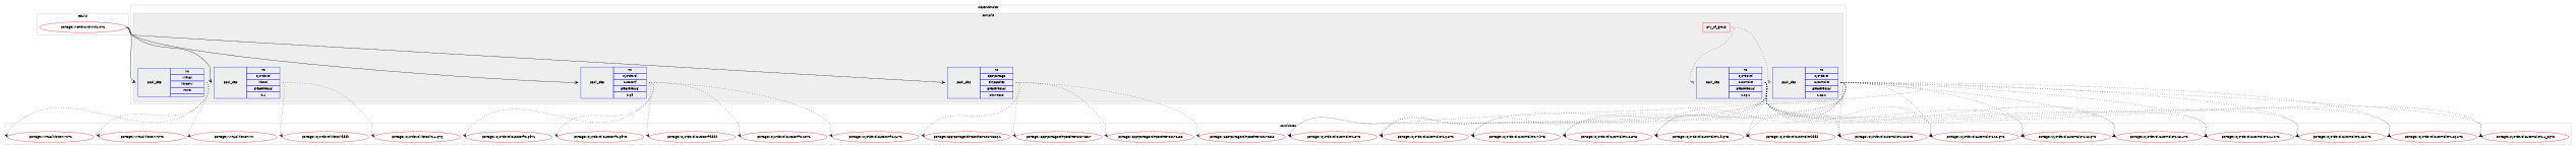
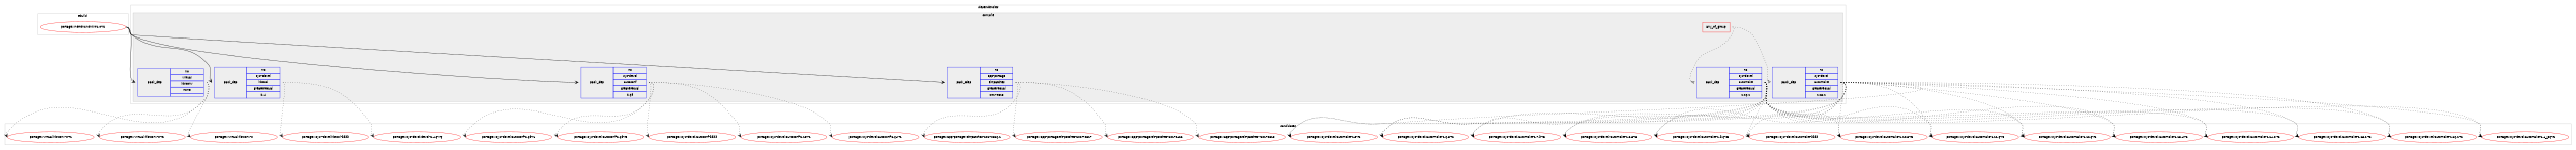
  digraph {
    compound=true
    concentrate=true
    fontname=Helvetica
    fontsize=10
    newrank=true
    rankdir=TB
    ranksep=1.5
    node [color=red fontname=Helvetica fontsize=10]
    edge [arrowhead=vee headport=w style=dotted tailport=e weight=100]
    n1 [label="portage://net-dns/idnkit-1.0-r2" width=4]
    n2 [color=blue label=<<TABLE BORDER="0" CELLBORDER="1" CELLSPACING="0" CELLPADDING="4" WIDTH="220"><TR><TD ROWSPAN="6" CELLPADDING="30">pack_dep</TD></TR><TR><TD WIDTH="110">no</TD></TR><TR><TD>sys-devel</TD></TR><TR><TD>automake</TD></TR><TR><TD>greaterequal</TD></TR><TR><TD>1.16.1</TD></TR></TABLE>> shape=none]
    n3 [color=blue label=<<TABLE BORDER="0" CELLBORDER="1" CELLSPACING="0" CELLPADDING="4" WIDTH="220"><TR><TD ROWSPAN="6" CELLPADDING="30">pack_dep</TD></TR><TR><TD WIDTH="110">no</TD></TR><TR><TD>sys-devel</TD></TR><TR><TD>automake</TD></TR><TR><TD>greaterequal</TD></TR><TR><TD>1.15.1</TD></TR></TABLE>> shape=none]
    n4 [label=<<TABLE BORDER="0" CELLBORDER="1" CELLSPACING="0" CELLPADDING="4"><TR><TD CELLPADDING="10">any_of_group</TD></TR></TABLE>> shape=none]
    n5 [color=blue label=<<TABLE BORDER="0" CELLBORDER="1" CELLSPACING="0" CELLPADDING="4" WIDTH="220"><TR><TD ROWSPAN="6" CELLPADDING="30">pack_dep</TD></TR><TR><TD WIDTH="110">no</TD></TR><TR><TD>app-portage</TD></TR><TR><TD>elt-patches</TD></TR><TR><TD>greaterequal</TD></TR><TR><TD>20170815</TD></TR></TABLE>> shape=none]
    n6 [color=blue label=<<TABLE BORDER="0" CELLBORDER="1" CELLSPACING="0" CELLPADDING="4" WIDTH="220"><TR><TD ROWSPAN="6" CELLPADDING="30">pack_dep</TD></TR><TR><TD WIDTH="110">no</TD></TR><TR><TD>sys-devel</TD></TR><TR><TD>autoconf</TD></TR><TR><TD>greaterequal</TD></TR><TR><TD>2.69</TD></TR></TABLE>> shape=none]
    n7 [color=blue label=<<TABLE BORDER="0" CELLBORDER="1" CELLSPACING="0" CELLPADDING="4" WIDTH="220"><TR><TD ROWSPAN="6" CELLPADDING="30">pack_dep</TD></TR><TR><TD WIDTH="110">no</TD></TR><TR><TD>sys-devel</TD></TR><TR><TD>libtool</TD></TR><TR><TD>greaterequal</TD></TR><TR><TD>2.4</TD></TR></TABLE>> shape=none]
    n8 [color=blue label=<<TABLE BORDER="0" CELLBORDER="1" CELLSPACING="0" CELLPADDING="4" WIDTH="220"><TR><TD ROWSPAN="6" CELLPADDING="30">pack_dep</TD></TR><TR><TD WIDTH="110">no</TD></TR><TR><TD>virtual</TD></TR><TR><TD>libiconv</TD></TR><TR><TD>none</TD></TR><TR><TD></TD></TR></TABLE>> shape=none]
    n9 [label="portage://sys-devel/automake-9999" width=4]
    n10 [label="portage://sys-devel/automake-1.9.6-r5" width=4]
    n11 [label="portage://sys-devel/automake-1.8.5-r5" width=4]
    n12 [label="portage://sys-devel/automake-1.7.9-r3" width=4]
    n13 [label="portage://sys-devel/automake-1.6.3-r2" width=4]
    n14 [label="portage://sys-devel/automake-1.5-r2" width=4]
    n15 [label="portage://sys-devel/automake-1.4_p6-r2" width=4]
    n16 [label="portage://sys-devel/automake-1.16.1-r2" width=4]
    n17 [label="portage://sys-devel/automake-1.15.1-r2" width=4]
    n18 [label="portage://sys-devel/automake-1.14.1-r2" width=4]
    n19 [label="portage://sys-devel/automake-1.13.4-r2" width=4]
    n20 [label="portage://sys-devel/automake-1.12.6-r2" width=4]
    n21 [label="portage://sys-devel/automake-1.11.6-r3" width=4]
    n22 [label="portage://sys-devel/automake-1.10.3-r3" width=4]
    n23 [label="portage://app-portage/elt-patches-20170826.1" width=4]
    n24 [label="portage://app-portage/elt-patches-20170815" width=4]
    n25 [label="portage://app-portage/elt-patches-20170422" width=4]
    n26 [label="portage://app-portage/elt-patches-20170317" width=4]
    n27 [label="portage://sys-devel/autoconf-9999" width=4]
    n28 [label="portage://sys-devel/autoconf-2.69-r5" width=4]
    n29 [label="portage://sys-devel/autoconf-2.69-r4" width=4]
    n30 [label="portage://sys-devel/autoconf-2.64-r1" width=4]
    n31 [label="portage://sys-devel/autoconf-2.13-r1" width=4]
    n32 [label="portage://sys-devel/libtool-9999" width=4]
-   n33 [label="portage://sys-devel/libtool-2.4.6-r6" width=4]
+   n33 [label="portage://sys-devel/devel-2.4.6-r6" width=4]
    n34 [label="portage://virtual/libiconv-0-r2" width=4]
    n35 [label="portage://virtual/libiconv-0-r1" width=4]
    n36 [label="portage://virtual/libiconv-0" width=4]
    subgraph cluster_1 {
      color=gray
      label=<<i>ebuild</i>>
      rank=same
      n1
    }
    subgraph cluster_2 {
      color=gray
      label=<<i>dependencies</i>>
      subgraph cluster_3 {
        color=gray
        fillcolor="#eeeeee"
        label=<<i>compile</i>>
        style=filled
        subgraph sub_4 {
          color=gray
          fillcolor="#eeeeee"
          label=<<i>compile</i>>
          style=filled
          n4
          subgraph sub_5 {
            color=gray
            fillcolor="#eeeeee"
            label=<<i>compile</i>>
            style=filled
            n2
          }
          subgraph sub_6 {
            color=gray
            fillcolor="#eeeeee"
            label=<<i>compile</i>>
            style=filled
            n3
          }
        }
        subgraph sub_7 {
          color=gray
          fillcolor="#eeeeee"
          label=<<i>compile</i>>
          style=filled
          n5
        }
        subgraph sub_8 {
          color=gray
          fillcolor="#eeeeee"
          label=<<i>compile</i>>
          style=filled
          n6
        }
        subgraph sub_9 {
          color=gray
          fillcolor="#eeeeee"
          label=<<i>compile</i>>
          style=filled
          n7
        }
        subgraph sub_10 {
          color=gray
          fillcolor="#eeeeee"
          label=<<i>compile</i>>
          style=filled
          n8
        }
      }
      subgraph cluster_11 {
        color=gray
        fillcolor="#eeeeee"
        label=<<i>compile and run</i>>
        style=filled
      }
      subgraph cluster_12 {
        color=gray
        fillcolor="#eeeeee"
        label=<<i>run</i>>
        style=filled
      }
    }
    subgraph cluster_13 {
      color=gray
      label=<<i>candidates</i>>
      rank=same
      subgraph sub_14 {
        color=black
        label=<<i>candidates</i>>
        nodesep=1
        rank=same
        n9
        n10
        n11
        n12
        n13
        n14
        n15
        n16
        n17
        n18
        n19
        n20
        n21
        n22
      }
      subgraph sub_15 {
        color=black
        label=<<i>candidates</i>>
        nodesep=1
        rank=same
        n9
        n10
        n11
        n12
        n13
        n14
        n15
        n16
        n17
        n18
        n19
        n20
        n21
        n22
      }
      subgraph sub_16 {
        color=black
        label=<<i>candidates</i>>
        nodesep=1
        rank=same
        n23
        n24
        n25
        n26
      }
      subgraph sub_17 {
        color=black
        label=<<i>candidates</i>>
        nodesep=1
        rank=same
        n27
        n28
        n29
        n30
        n31
      }
      subgraph sub_18 {
        color=black
        label=<<i>candidates</i>>
        nodesep=1
        rank=same
        n32
        n33
      }
      subgraph sub_19 {
        color=black
        label=<<i>candidates</i>>
        nodesep=1
        rank=same
        n34
        n35
        n36
      }
    }
    n1 -> n5 [style=solid weight=20]
    n1 -> n6 [style=solid weight=20]
    n1 -> n7 [style=solid weight=20]
    n1 -> n8 [style=solid weight=20]
    n2 -> n9
    n2 -> n10
    n2 -> n11
    n2 -> n12
    n2 -> n13
    n2 -> n14
    n2 -> n15
    n2 -> n16
    n2 -> n17
    n2 -> n18
    n2 -> n19
    n2 -> n20
    n2 -> n21
    n2 -> n22
    n3 -> n9
    n3 -> n10
    n3 -> n11
    n3 -> n12
    n3 -> n13
    n3 -> n14
    n3 -> n15
    n3 -> n16
    n3 -> n17
    n3 -> n18
    n3 -> n19
    n3 -> n20
    n3 -> n21
    n3 -> n22
    n4 -> n2 [arrowhead=oinv weight=20]
    n4 -> n3 [arrowhead=oinv weight=20]
    n5 -> n23
    n5 -> n24
    n5 -> n25
    n5 -> n26
    n6 -> n27
    n6 -> n28
    n6 -> n29
    n6 -> n30
    n6 -> n31
    n7 -> n32
    n7 -> n33
    n8 -> n34
    n8 -> n35
    n8 -> n36
  }
